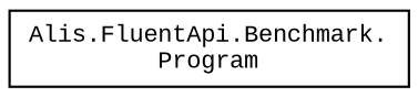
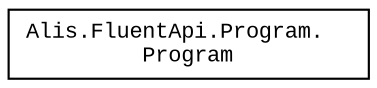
  digraph {
    rankdir=TB
    fontname="Liberation Mono"
-   n1 [color=black fillcolor=white fontname="Liberation Mono" fontsize=10 height=0.2 label="Alis.FluentApi.Benchmark.\lProgram" shape=record style=filled width=0.4]
+   n1 [color=black fillcolor=white fontname="Liberation Mono" fontsize=10 height=0.2 label="Alis.FluentApi.Program.\lProgram" shape=record style=filled width=0.4]
  }
